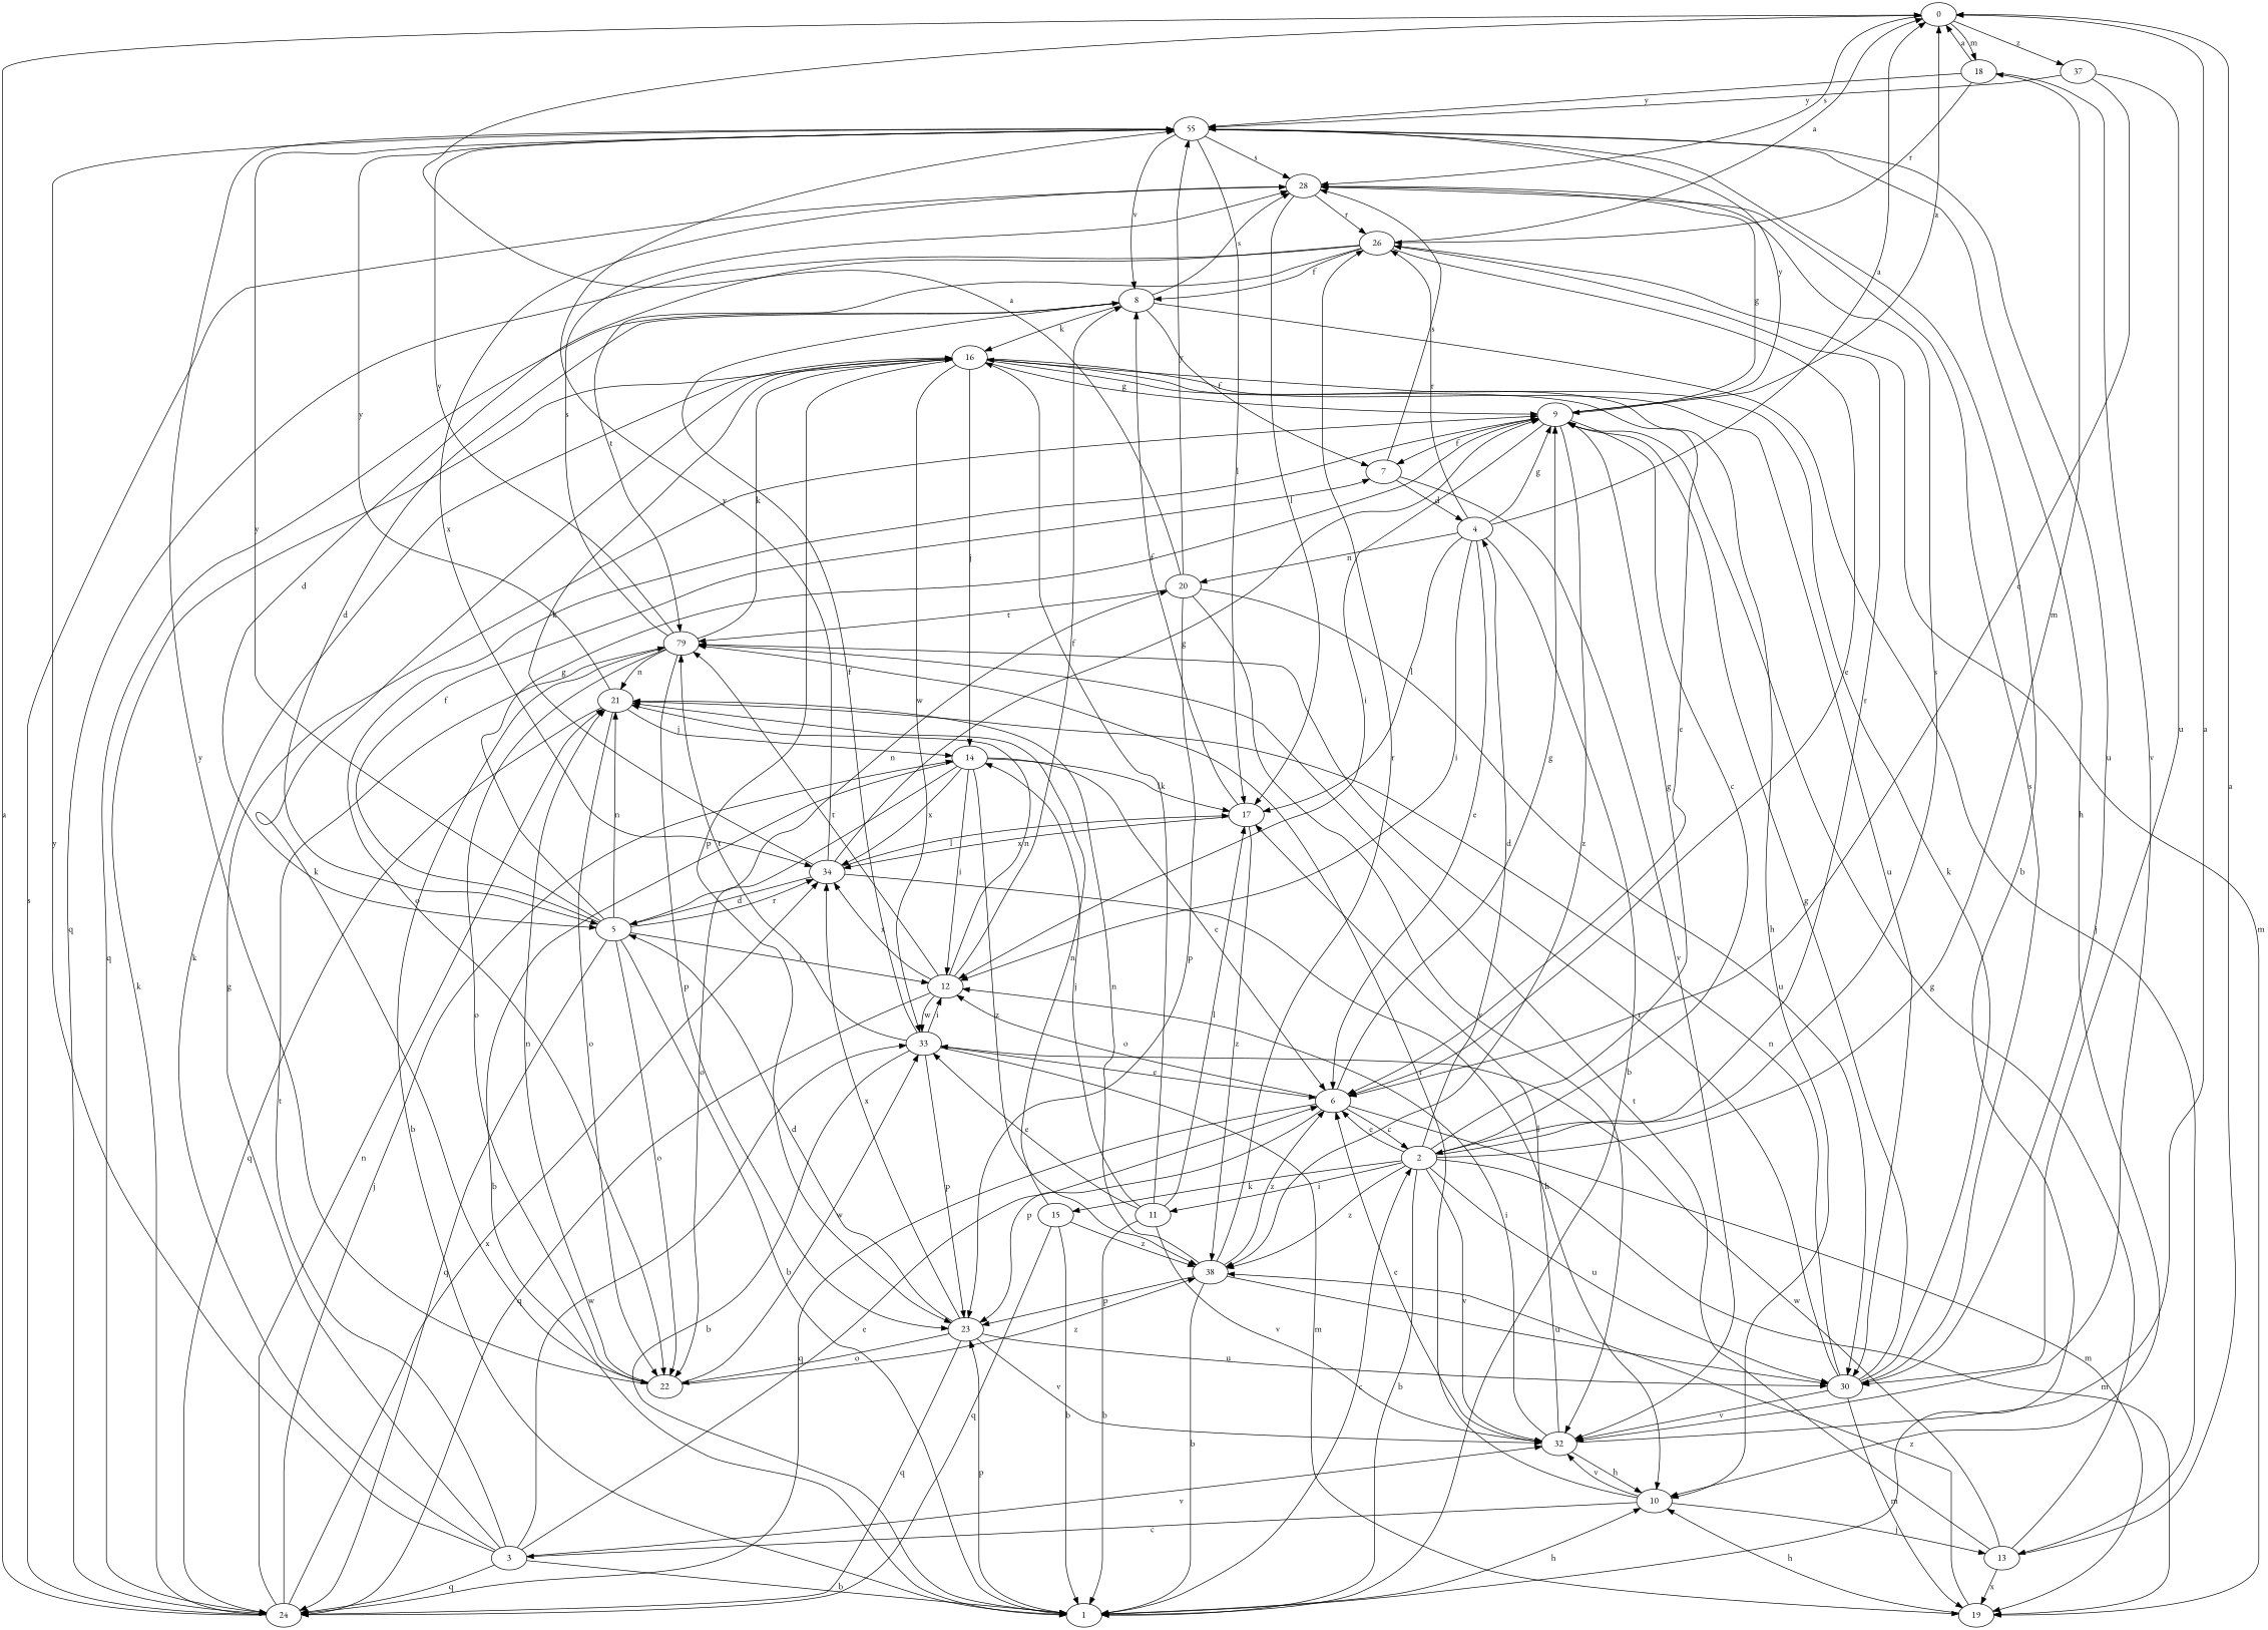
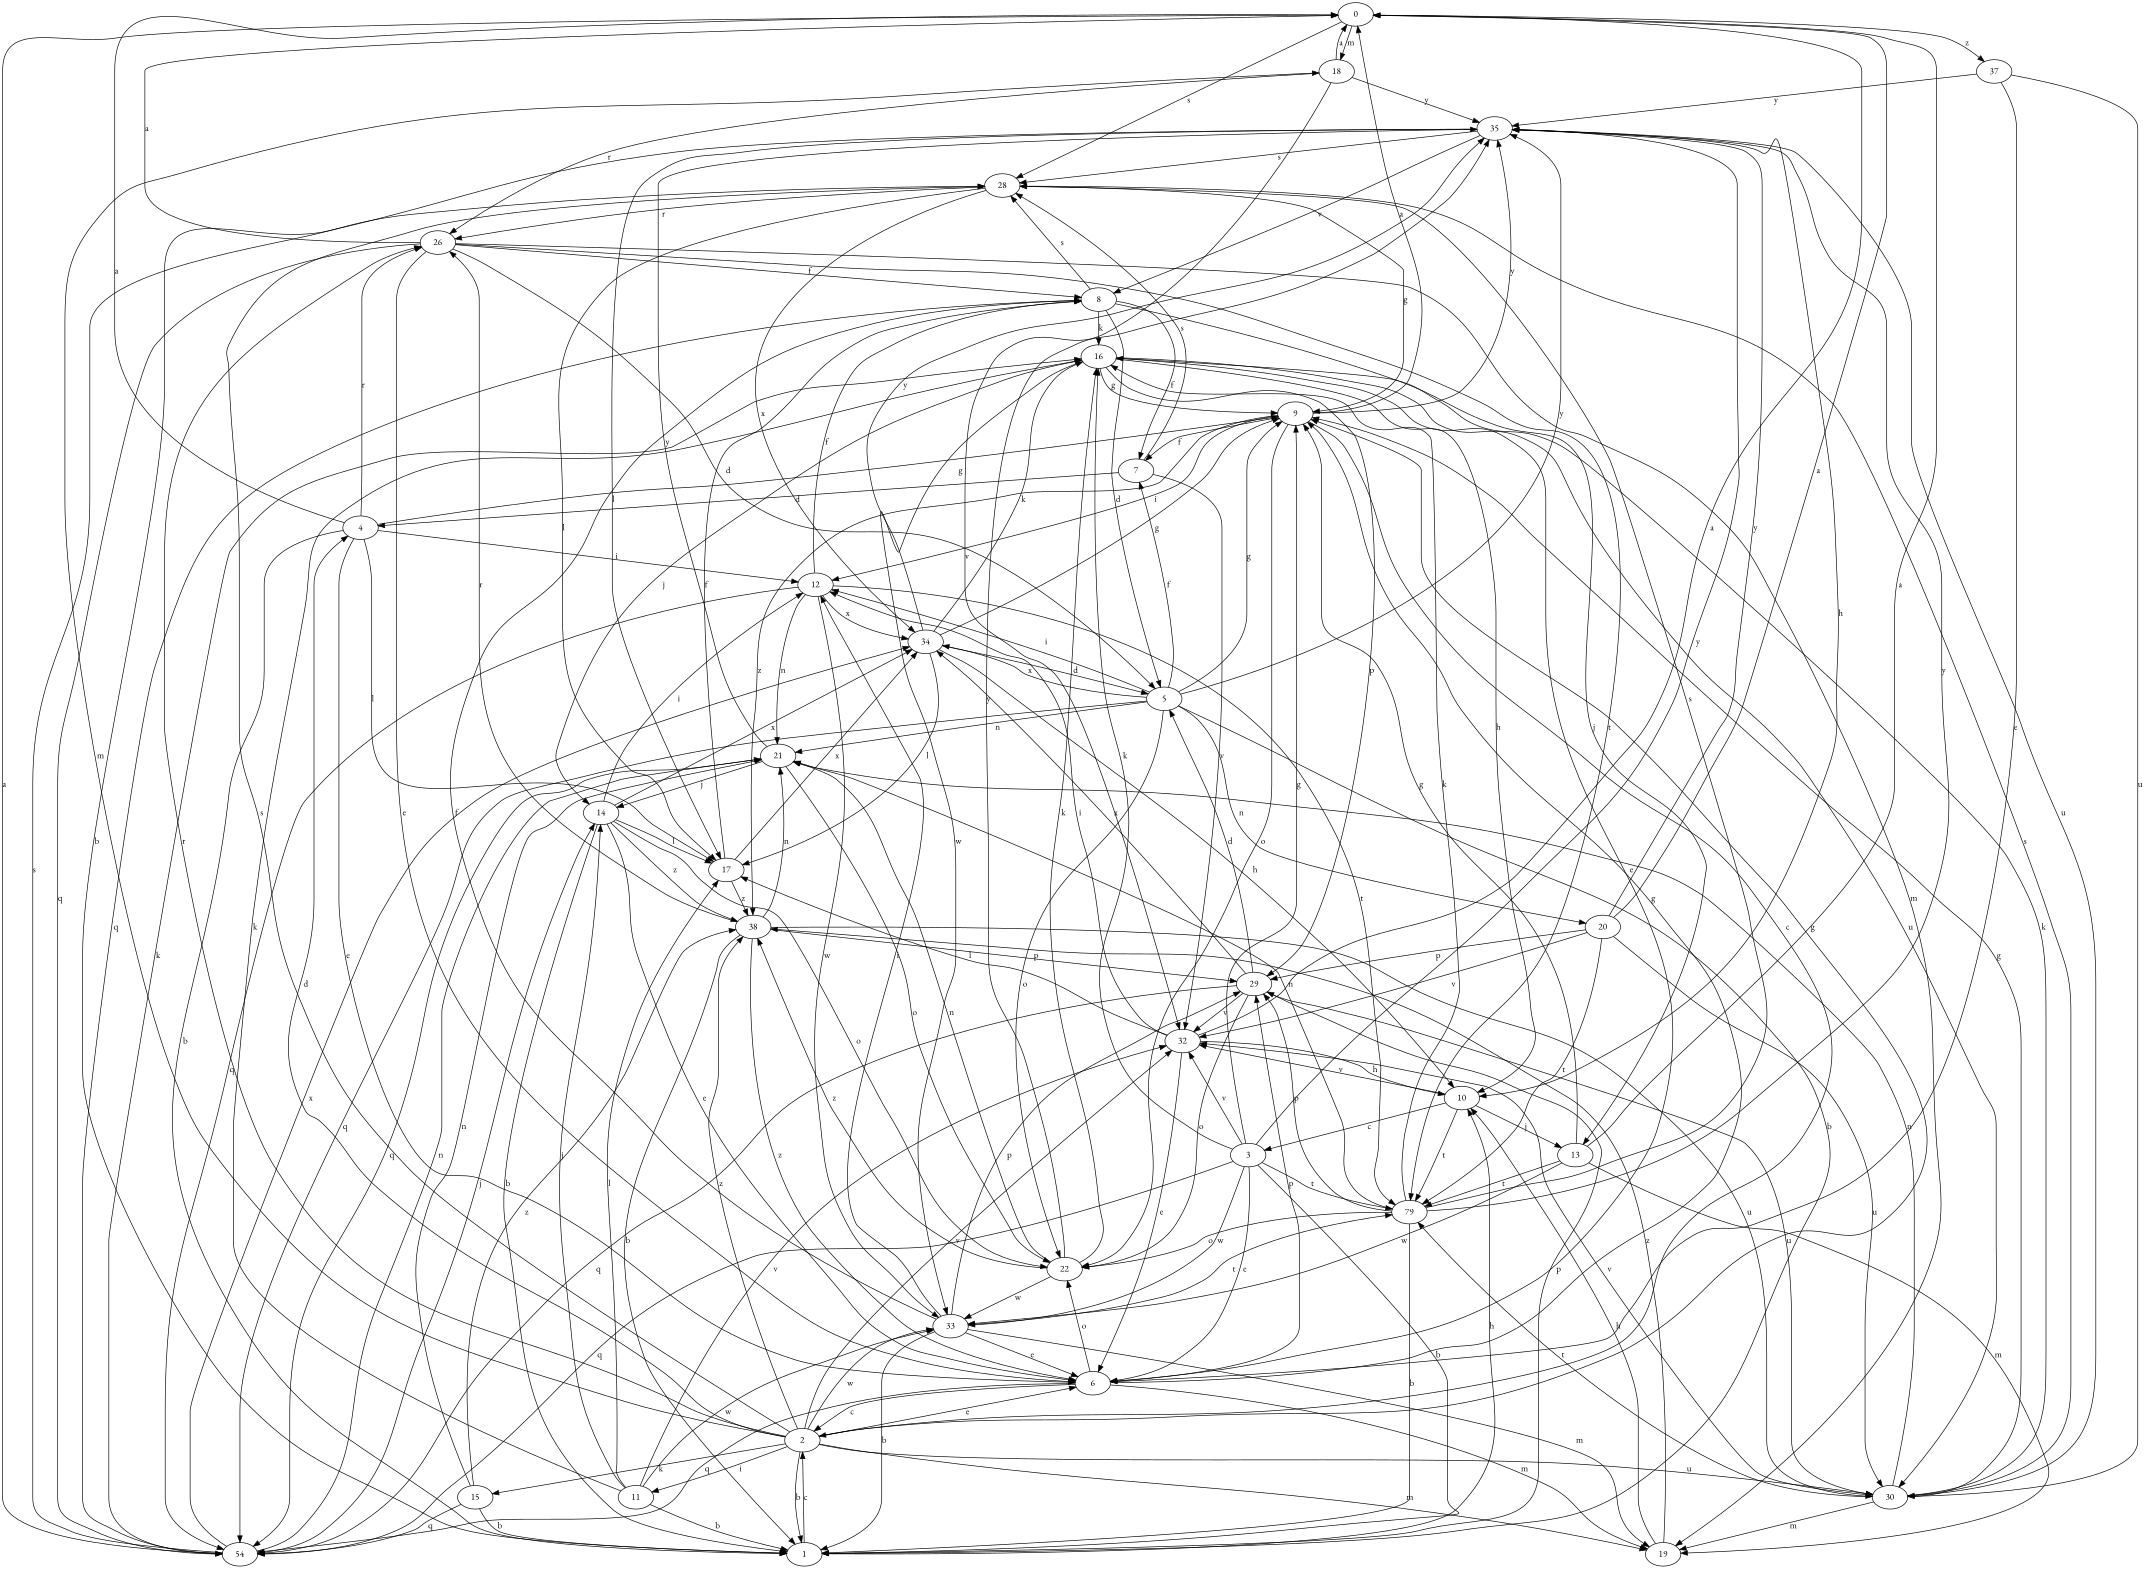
  strict digraph {
    fontname="EB Garamond"
    node [fontname="EB Garamond"]
    edge [fontname="EB Garamond"]
    0
    18
    28
    37
    26
    32
-   35 [label=55]
+   35
    9
    17
    34
    6
    30
    1
    2
    10
-   23
+   23 [label=29]
    4
    11
    15
    19
    33
    38
    3
    n24 [label=79]
    13
-   24
+   24 [label=54]
    5
    22
    12
    20
    7
    16
    14
    21
    8
    0 -> 18 [label=m]
    0 -> 28 [label=s]
    0 -> 37 [label=z]
    18 -> 0 [label=a]
    18 -> 26 [label=r]
    18 -> 32 [label=v]
    18 -> 35 [label=y]
    28 -> 26 [label=r]
    28 -> 9 [label=g]
    28 -> 17 [label=l]
    28 -> 34 [label=x]
    37 -> 35 [label=y]
    37 -> 6 [label=e]
    37 -> 30 [label=u]
    26 -> 0 [label=a]
    26 -> 6 [label=e]
    26 -> 19 [label=m]
    26 -> n24 [label=t]
    26 -> 24 [label=q]
    26 -> 5 [label=d]
    26 -> 8 [label=f]
    32 -> 0 [label=a]
    32 -> 17 [label=l]
    32 -> 6 [label=e]
    32 -> 10 [label=h]
    32 -> 12 [label=i]
    35 -> 28 [label=s]
    35 -> 17 [label=l]
    35 -> 30 [label=u]
    35 -> 1 [label=b]
    35 -> 10 [label=h]
    35 -> 8 [label=v]
    9 -> 0 [label=a]
    9 -> 35 [label=y]
    9 -> 2 [label=c]
    9 -> 38 [label=z]
    9 -> 22 [label=o]
    9 -> 12 [label=i]
    9 -> 7 [label=f]
    17 -> 34 [label=x]
    17 -> 38 [label=z]
    17 -> 8 [label=f]
    34 -> 35 [label=y]
    34 -> 9 [label=g]
    34 -> 17 [label=l]
    34 -> 10 [label=h]
    34 -> 5 [label=d]
    34 -> 16 [label=k]
    6 -> 9 [label=g]
    6 -> 2 [label=c]
    6 -> 23 [label=p]
    6 -> 19 [label=m]
    6 -> 24 [label=q]
-   6 -> 12 [label=o]
+   6 -> 22 [label=o]
    30 -> 28 [label=s]
    30 -> 32 [label=v]
    30 -> 9 [label=g]
    30 -> 19 [label=m]
    30 -> n24 [label=t]
    30 -> 16 [label=k]
    30 -> 21 [label=n]
    1 -> 2 [label=c]
    1 -> 10 [label=h]
    1 -> 23 [label=p]
    2 -> 18 [label=m]
    2 -> 28 [label=s]
    2 -> 26 [label=r]
    2 -> 32 [label=v]
    2 -> 9 [label=g]
    2 -> 6 [label=e]
    2 -> 30 [label=u]
    2 -> 1 [label=b]
    2 -> 4 [label=d]
    2 -> 11 [label=i]
    2 -> 15 [label=k]
    2 -> 19 [label=m]
+   2 -> 33 [label=w]
    2 -> 38 [label=z]
    10 -> 32 [label=v]
    10 -> 3 [label=c]
    10 -> n24 [label=t]
    10 -> 13 [label=j]
    23 -> 32 [label=v]
    23 -> 34 [label=x]
    23 -> 30 [label=u]
    23 -> 24 [label=q]
    23 -> 5 [label=d]
    23 -> 22 [label=o]
    4 -> 0 [label=a]
    4 -> 26 [label=r]
    4 -> 9 [label=g]
    4 -> 17 [label=l]
    4 -> 6 [label=e]
    4 -> 1 [label=b]
    4 -> 12 [label=i]
-   4 -> 20 [label=n]
    11 -> 32 [label=v]
    11 -> 17 [label=l]
    11 -> 1 [label=b]
-   11 -> 33 [label=e]
+   11 -> 33 [label=w]
    11 -> 16 [label=k]
    11 -> 14 [label=j]
    15 -> 1 [label=b]
    15 -> 38 [label=z]
    15 -> 24 [label=q]
    15 -> 21 [label=n]
    19 -> 10 [label=h]
    19 -> 38 [label=z]
    33 -> 6 [label=e]
    33 -> 1 [label=b]
    33 -> 23 [label=p]
    33 -> 19 [label=m]
    33 -> n24 [label=t]
    33 -> 12 [label=i]
    33 -> 8 [label=f]
    38 -> 26 [label=r]
    38 -> 6 [label=z]
    38 -> 30 [label=u]
    38 -> 1 [label=b]
    38 -> 23 [label=p]
    38 -> 21 [label=n]
    3 -> 32 [label=v]
    3 -> 35 [label=y]
    3 -> 9 [label=g]
    3 -> 6 [label=e]
    3 -> 1 [label=b]
    3 -> 33 [label=w]
    3 -> n24 [label=t]
    3 -> 24 [label=q]
    3 -> 16 [label=k]
    n24 -> 28 [label=s]
    n24 -> 35 [label=y]
    n24 -> 1 [label=b]
    n24 -> 23 [label=p]
    n24 -> 22 [label=o]
    n24 -> 16 [label=k]
    n24 -> 21 [label=n]
    13 -> 0 [label=a]
    13 -> 9 [label=g]
-   13 -> 19 [label=x]
+   13 -> 19 [label=m]
    13 -> 33 [label=w]
    13 -> n24 [label=t]
    24 -> 0 [label=a]
    24 -> 28 [label=s]
    24 -> 34 [label=x]
    24 -> 16 [label=k]
    24 -> 14 [label=j]
    24 -> 21 [label=n]
    5 -> 35 [label=y]
    5 -> 9 [label=g]
-   5 -> 34 [label=r]
+   5 -> 34 [label=x]
    5 -> 1 [label=b]
    5 -> 24 [label=q]
    5 -> 22 [label=o]
    5 -> 12 [label=i]
    5 -> 20 [label=n]
    5 -> 7 [label=f]
    5 -> 21 [label=n]
    22 -> 35 [label=y]
    22 -> 33 [label=w]
    22 -> 38 [label=z]
    22 -> 16 [label=k]
    22 -> 21 [label=n]
    12 -> 34 [label=x]
    12 -> 33 [label=w]
    12 -> n24 [label=t]
    12 -> 24 [label=q]
    12 -> 21 [label=n]
    12 -> 8 [label=f]
    20 -> 0 [label=a]
    20 -> 32 [label=v]
    20 -> 35 [label=y]
    20 -> 30 [label=u]
    20 -> 23 [label=p]
    20 -> n24 [label=t]
    7 -> 28 [label=s]
    7 -> 32 [label=v]
    7 -> 4 [label=d]
    16 -> 9 [label=g]
    16 -> 6 [label=e]
    16 -> 30 [label=u]
    16 -> 10 [label=h]
    16 -> 23 [label=p]
    16 -> 33 [label=w]
    16 -> 14 [label=j]
    14 -> 17 [label=l]
    14 -> 34 [label=x]
    14 -> 6 [label=e]
    14 -> 1 [label=b]
    14 -> 38 [label=z]
    14 -> 22 [label=o]
    14 -> 12 [label=i]
    21 -> 35 [label=y]
    21 -> 24 [label=q]
    21 -> 22 [label=o]
    21 -> 14 [label=j]
    8 -> 28 [label=s]
    8 -> 13 [label=j]
    8 -> 24 [label=q]
    8 -> 5 [label=d]
    8 -> 7 [label=f]
    8 -> 16 [label=k]
  }
